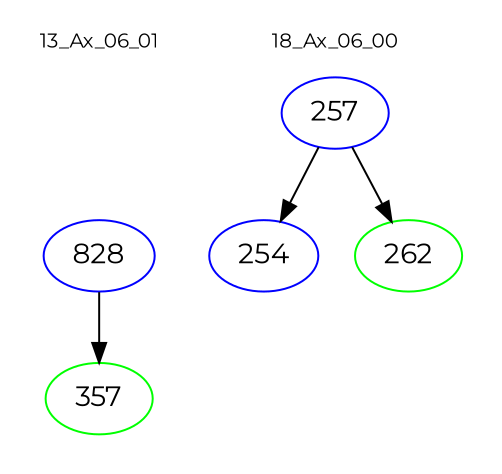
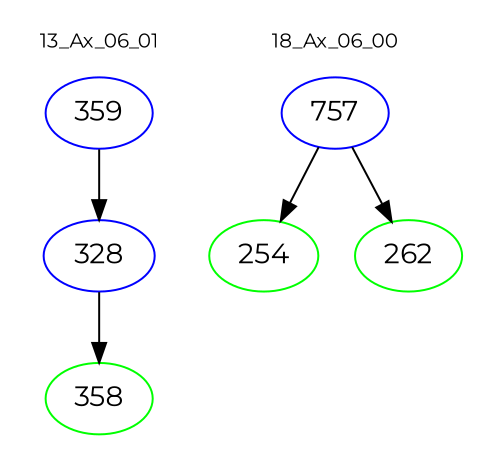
  digraph {
    fontname=Montserrat
    node [color=blue fontname=Montserrat]
    edge [color=black fontname=Montserrat]
-   n2 [label=828]
-   n3 [color=green label=357]
-   n4 [label=257]
-   n5 [label=254]
+   n1 [label=359]
+   n2 [label=328]
+   n3 [color=green label=358]
+   n4 [label=757]
+   n5 [color=green label=254]
    n6 [color=green label=262]
    subgraph cluster_1 {
      color=white
      fontsize=10
      label="13_Ax_06_01"
+     n1
      n2
      n3
    }
    subgraph cluster_2 {
      color=white
      fontsize=10
      label="18_Ax_06_00"
      n4
      n5
      n6
    }
+   n1 -> n2
    n2 -> n3
    n4 -> n5
    n4 -> n6
  }
